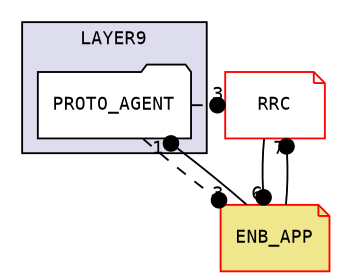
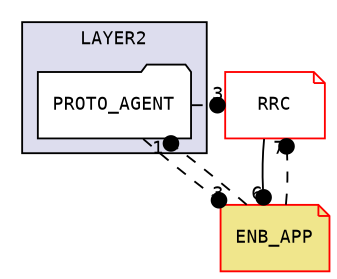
  digraph {
    compound=true
    fontname="DejaVu Sans Mono"
    node [fillcolor=white fontname="DejaVu Sans Mono" fontsize=10 shape=note style=filled color=red]
    edge [arrowhead=dot fontname="DejaVu Sans Mono" headlabel=3 labeldistance=1.5 labelfontname=Helvetica labelfontsize=10 style=solid]
    n1 [label=PROTO_AGENT pencolor=black shape=folder color=""]
    n2 [label=RRC]
    n3 [fillcolor=khaki label=ENB_APP]
    subgraph cluster_1 {
      bgcolor="#ddddee"
      fontsize=10
-     label=LAYER9
+     label=LAYER2
      pencolor=black
      n1
    }
    n1 -> n2 [style=dashed]
    n1 -> n3 [style=dashed]
    n2 -> n3 [headlabel=6]
-   n3 -> n1 [headlabel=1]
-   n3 -> n2 [headlabel=7]
+   n3 -> n1 [headlabel=1 style=dashed]
+   n3 -> n2 [headlabel=7 style=dashed]
  }
